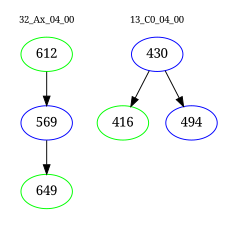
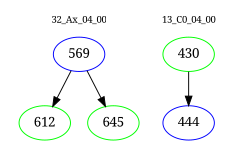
  digraph {
    fontname="Noto Serif"
    node [color=green fontname="Noto Serif"]
    edge [color=black fontname="Noto Serif"]
    n1 [label=612]
    n2 [color=blue label=569]
-   n3 [label=649]
-   n4 [color=blue label=430]
-   n5 [label=416]
-   n6 [color=blue label=494]
+   n3 [label=645]
+   n4 [label=430]
+   n6 [color=blue label=444]
    subgraph cluster_1 {
      color=white
      fontsize=10
      label="32_Ax_04_00"
      n1
      n2
      n3
    }
    subgraph cluster_2 {
      color=white
      fontsize=10
      label="13_C0_04_00"
      n4
-     n5
      n6
    }
-   n1 -> n2
+   n2 -> n1
    n2 -> n3
-   n4 -> n5
    n4 -> n6
  }
